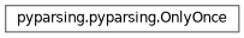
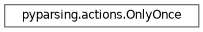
  digraph {
    rankdir=LR
-   n1 [color=grey40 fillcolor=white fontname=Helvetica fontsize=10 height=0.2 label="pyparsing.pyparsing.OnlyOnce" shape=box style=filled width=0.4]
+   n1 [color=grey40 fillcolor=white fontname=Helvetica fontsize=10 height=0.2 label="pyparsing.actions.OnlyOnce" shape=box style=filled width=0.4]
  }
